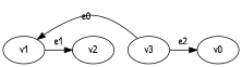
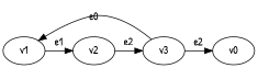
  digraph {
    fontname="Patrick Hand"
    node [fontname="Patrick Hand" player=1]
    edge [fontname="Patrick Hand"]
    v1
    v2 [player=0]
    v3
    v0 [player=0]
    v1 -> v2 [constraint="exists dragon. time = 3*dragon + 1" label=e1]
+   v2 -> v3 [constraint="exists phoenix. time = 5*phoenix + 4" label=e2]
    v3 -> v1 [constraint="exists unicorn. time = 7*unicorn + 2" label=e0]
    v3 -> v0 [constraint="exists kraken. time = 2*kraken + 0" label=e2]
  }
